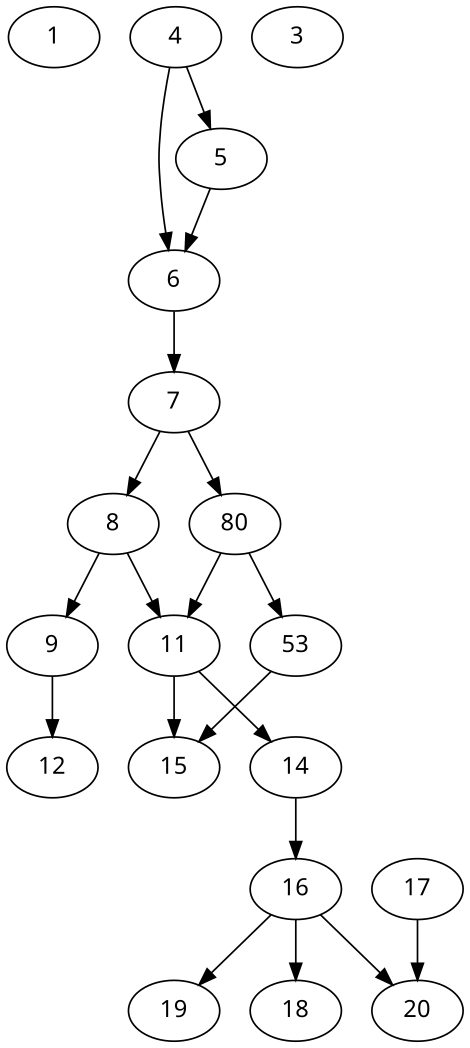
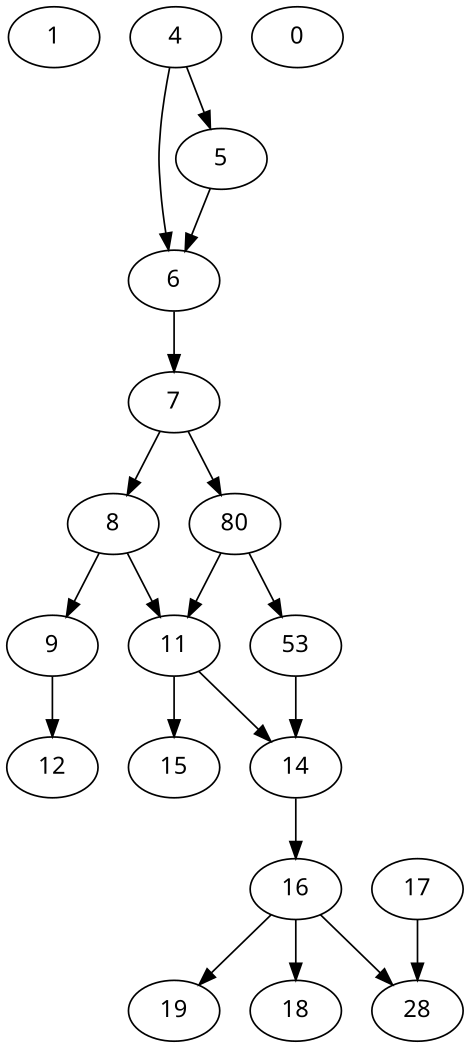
  digraph {
    fontname="Noto Sans"
    node [alpha=0.11 fontname="Noto Sans"]
    edge [fontname="Noto Sans"]
    1 [alpha=0.01 expect_size=50772992]
    4 [alpha=0.18 expect_size=47353856]
    5 [alpha=0.09 expect_size=43973632]
    6 [alpha=0.17 expect_size=47532032]
    7 [alpha=0.18 expect_size=27949056]
-   3 [alpha=0.16 expect_size=46813184]
+   3 [alpha=0.16 expect_size=46813184 label=0]
    8 [alpha=0.01 expect_size=44841984]
    n8 [alpha=0.04 expect_size=39418880 label=80]
    9 [alpha=0.16 expect_size=13286400]
    11 [alpha=0.12 expect_size=34804736]
    12 [alpha=0.01 expect_size=36446208]
    n12 [expect_size=5912576 label=53]
    14 [expect_size=42778624]
    15 [alpha=0.19 expect_size=38282240]
    16 [alpha=0.07 expect_size=13066240]
    18 [alpha=0.08 expect_size=49138688]
    19 [alpha=0.06 expect_size=51275776]
-   20 [expect_size=42275840]
+   20 [expect_size=42275840 label=28]
    17 [expect_size=7070720]
    4 -> 5
    4 -> 6
    5 -> 6
    6 -> 7
    7 -> 8
    7 -> n8
    8 -> 9
    8 -> 11
    n8 -> 11
    n8 -> n12
    9 -> 12
    11 -> 14
    11 -> 15
-   n12 -> 15
+   n12 -> 14
    14 -> 16
    16 -> 18
    16 -> 19
    16 -> 20
    17 -> 20
  }
